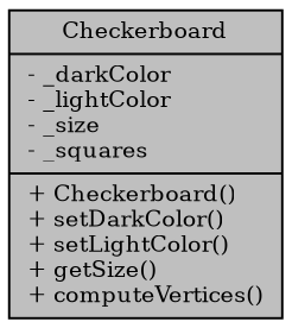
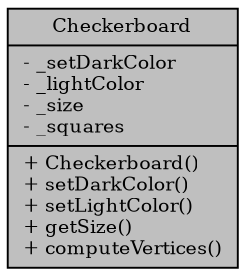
  digraph {
    fontname="DejaVu Serif"
-   n1 [color=black fillcolor=grey75 fontcolor=black fontname="DejaVu Serif" fontsize=10 height=0.2 label="{Checkerboard\n|- _darkColor\l- _lightColor\l- _size\l- _squares\l|+ Checkerboard()\l+ setDarkColor()\l+ setLightColor()\l+ getSize()\l+ computeVertices()\l}" shape=record style=filled width=0.4]
+   n1 [color=black fillcolor=grey75 fontcolor=black fontname="DejaVu Serif" fontsize=10 height=0.2 label="{Checkerboard\n|- _setDarkColor\l- _lightColor\l- _size\l- _squares\l|+ Checkerboard()\l+ setDarkColor()\l+ setLightColor()\l+ getSize()\l+ computeVertices()\l}" shape=record style=filled width=0.4]
  }
